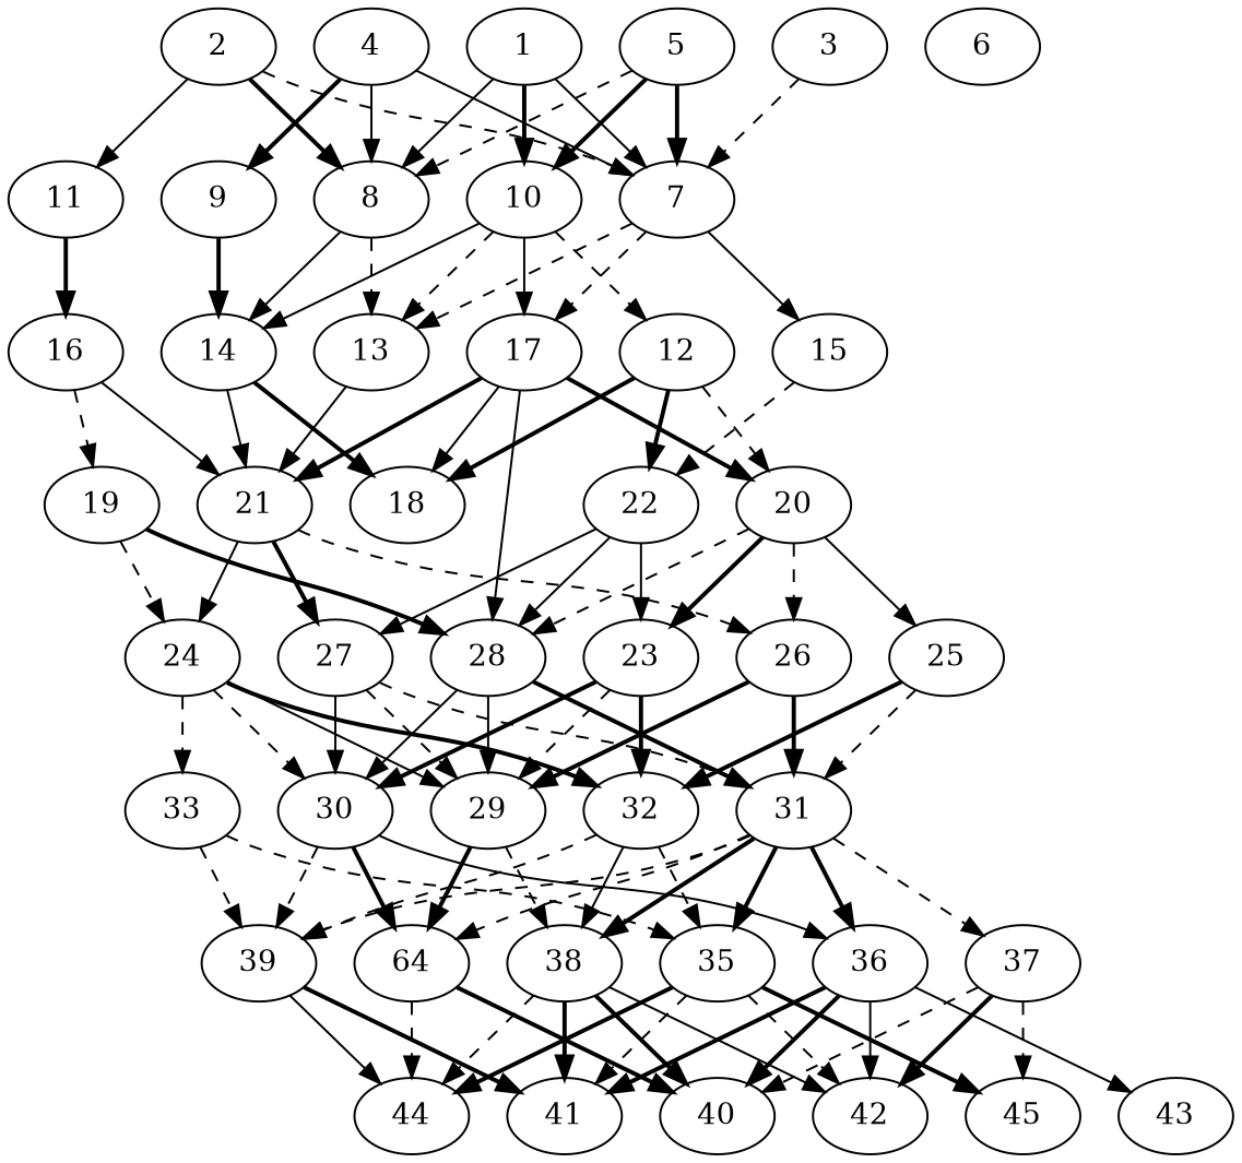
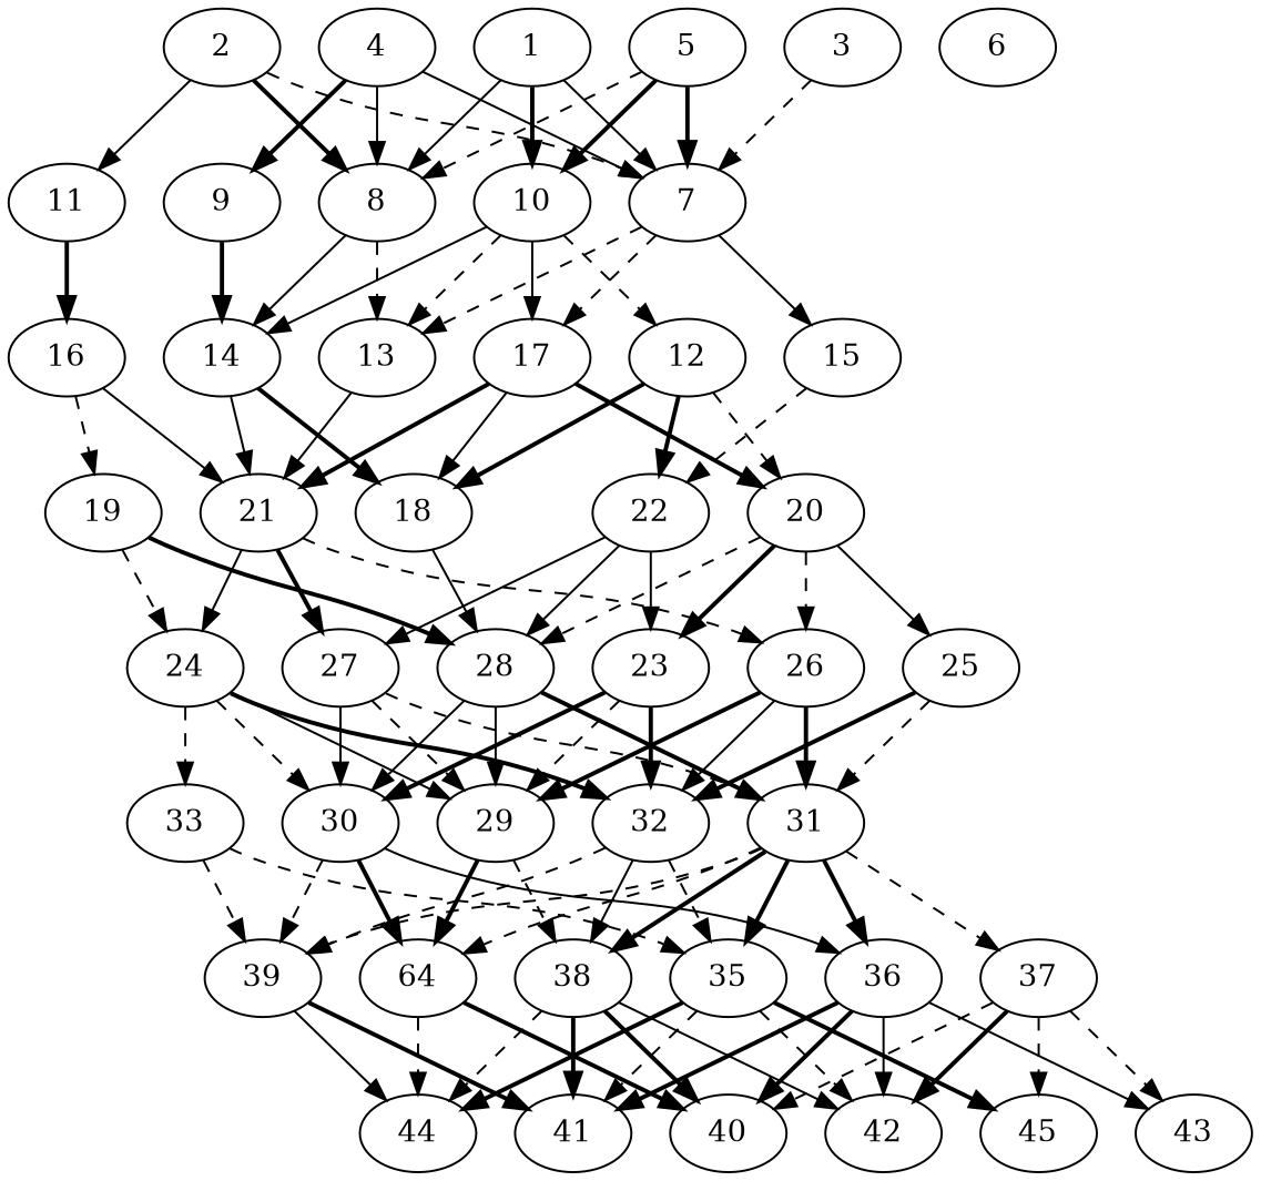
  digraph {
    node [alpha=0.13]
    edge [style=dashed]
    1 [expect_size=50322432]
    7 [alpha=0.17 expect_size=27407360]
    8 [expect_size=31519744]
    10 [alpha=0.08 expect_size=32500736]
    13 [alpha=0.08 expect_size=22302720]
    15 [alpha=0.00 expect_size=26257408]
    17 [alpha=0.02 expect_size=8981504]
    14 [alpha=0.17 expect_size=43184128]
    12 [alpha=0.17 expect_size=11923456]
    21 [alpha=0.20 expect_size=44751872]
    22 [alpha=0.04 expect_size=52258816]
    18 [alpha=0.02 expect_size=48674816]
    20 [alpha=0.19 expect_size=25276416]
    2 [alpha=0.04 expect_size=14126080]
    11 [alpha=0.03 expect_size=27416576]
    16 [alpha=0.07 expect_size=9900032]
    19 [alpha=0.18 expect_size=31200256]
    3 [alpha=0.09 expect_size=30029824]
    4 [expect_size=44448768]
    9 [alpha=0.17 expect_size=35013632]
    5 [expect_size=42195968]
    6 [alpha=0.20 expect_size=18162688]
    26 [alpha=0.10 expect_size=9071616]
    27 [alpha=0.12 expect_size=26544128]
    24 [alpha=0.10 expect_size=15807488]
    28 [alpha=0.05 expect_size=31005696]
    23 [alpha=0.19 expect_size=45086720]
    25 [alpha=0.17 expect_size=8538112]
    29 [alpha=0.11 expect_size=35677184]
    30 [alpha=0.08 expect_size=30850048]
    31 [alpha=0.14 expect_size=29313024]
    32 [alpha=0.04 expect_size=28958720]
    33 [alpha=0.01 expect_size=38671360]
    n34 [expect_size=36051968 label=64]
    38 [alpha=0.08 expect_size=10735616]
    36 [alpha=0.19 expect_size=6833152]
    39 [alpha=0.02 expect_size=22182912]
    35 [alpha=0.15 expect_size=13121536]
    37 [alpha=0.04 expect_size=30106624]
    40 [alpha=0.05 expect_size=47035392]
    44 [alpha=0.03 expect_size=15431680]
    41 [alpha=0.05 expect_size=18179072]
    42 [alpha=0.05 expect_size=52158464]
    43 [alpha=0.02 expect_size=14098432]
    45 [alpha=0.06 expect_size=46912512]
    1 -> 7 [style=solid]
    1 -> 8 [style=solid]
    1 -> 10 [style=bold]
    7 -> 13
    7 -> 15 [style=solid]
    7 -> 17
    8 -> 13
    8 -> 14 [style=solid]
    10 -> 13
    10 -> 17 [style=solid]
    10 -> 14 [style=solid]
    10 -> 12
    13 -> 21 [style=solid]
    15 -> 22
    17 -> 21 [style=bold]
    17 -> 18 [style=solid]
    17 -> 20 [style=bold]
    14 -> 21 [style=solid]
    14 -> 18 [style=bold]
    12 -> 22 [style=bold]
    12 -> 18 [style=bold]
    12 -> 20
    21 -> 26
    21 -> 27 [style=bold]
    21 -> 24 [style=solid]
    22 -> 27 [style=solid]
    22 -> 28 [style=solid]
    22 -> 23 [style=solid]
-   17 -> 28 [style=solid]
+   18 -> 28 [style=solid]
    20 -> 26
    20 -> 28
    20 -> 23 [style=bold]
    20 -> 25 [style=solid]
    2 -> 7
    2 -> 8 [style=bold]
    2 -> 11 [style=solid]
    11 -> 16 [style=bold]
    16 -> 21 [style=solid]
    16 -> 19
    19 -> 24
    19 -> 28 [style=bold]
    3 -> 7
    4 -> 7 [style=solid]
    4 -> 8 [style=solid]
    4 -> 9 [style=bold]
    9 -> 14 [style=bold]
    5 -> 7 [style=bold]
    5 -> 8
    5 -> 10 [style=bold]
    26 -> 29 [style=bold]
    26 -> 31 [style=bold]
+   26 -> 32 [style=solid]
    27 -> 29
    27 -> 30 [style=solid]
    27 -> 31
    24 -> 29 [style=solid]
    24 -> 30
    24 -> 32 [style=bold]
    24 -> 33
    28 -> 29 [style=solid]
    28 -> 30 [style=solid]
    28 -> 31 [style=bold]
    23 -> 29
    23 -> 30 [style=bold]
    23 -> 32 [style=bold]
    25 -> 31
    25 -> 32 [style=bold]
    29 -> n34 [style=bold]
    29 -> 38
    30 -> n34 [style=bold]
    30 -> 36 [style=solid]
    30 -> 39
    31 -> n34
    31 -> 38 [style=bold]
    31 -> 36 [style=bold]
    31 -> 39
    31 -> 35 [style=bold]
    31 -> 37
    32 -> 38 [style=solid]
    32 -> 39
    32 -> 35
    33 -> 39
    33 -> 35
    n34 -> 40 [style=bold]
    n34 -> 44
    38 -> 40 [style=bold]
    38 -> 44
    38 -> 41 [style=bold]
    38 -> 42 [style=solid]
    36 -> 40 [style=bold]
    36 -> 41 [style=bold]
    36 -> 42 [style=solid]
    36 -> 43 [style=solid]
    39 -> 44 [style=solid]
    39 -> 41 [style=bold]
    35 -> 44 [style=bold]
    35 -> 41
    35 -> 42
    35 -> 45 [style=bold]
    37 -> 40
    37 -> 42 [style=bold]
+   37 -> 43
    37 -> 45
  }
